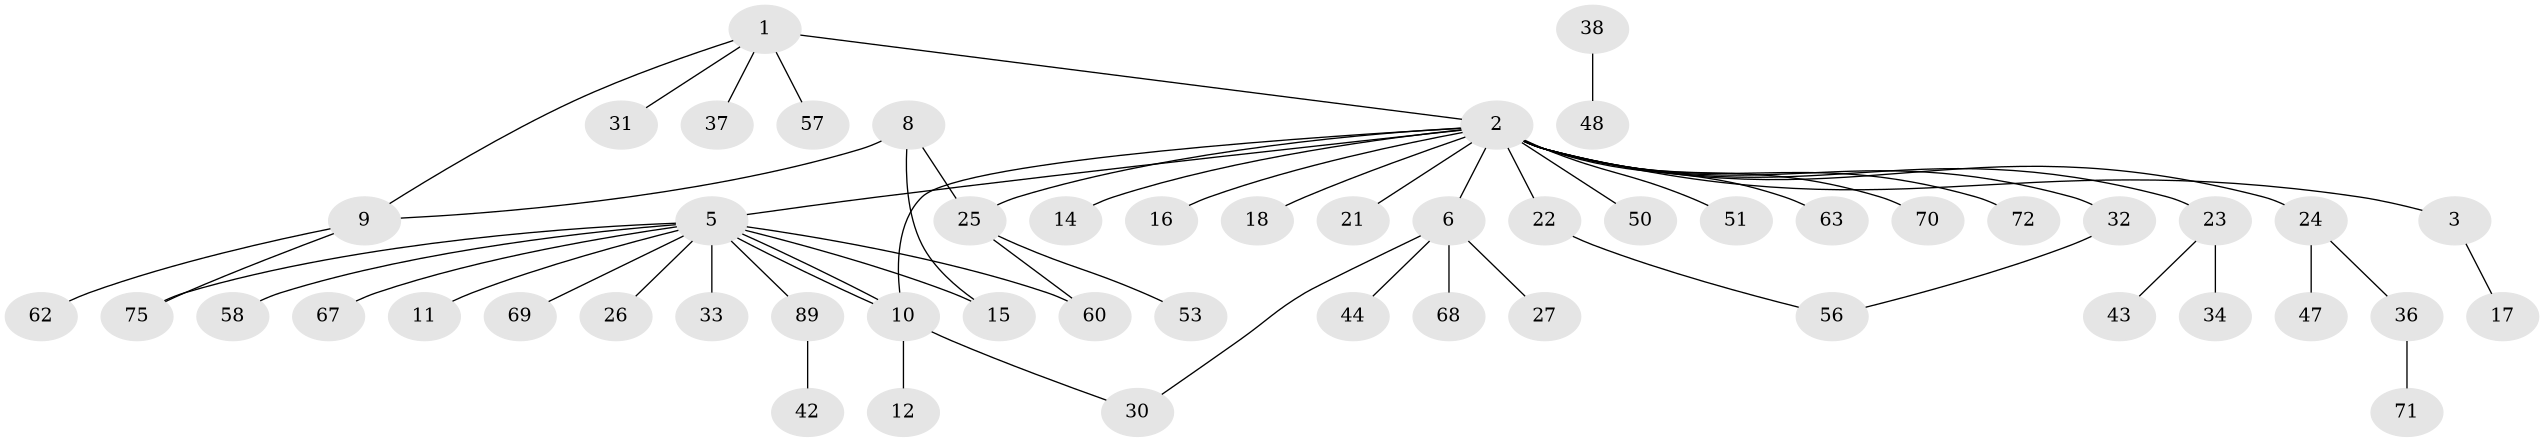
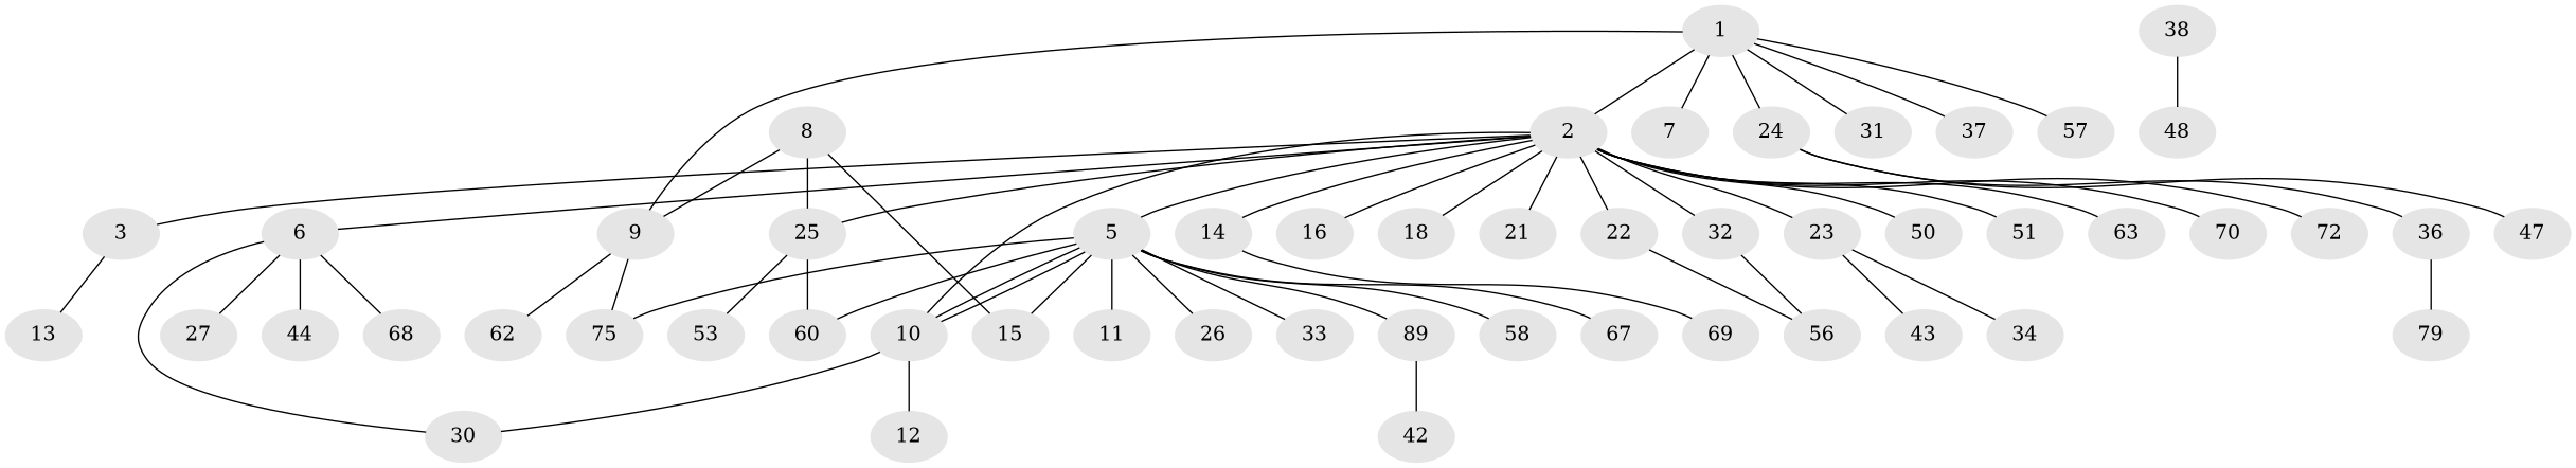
  graph {
    node [color=gray90 style=filled]
    1 [super="+65"]
    2 [super="+4"]
+   7 [super="+29"]
    9 [super="+54"]
    24 [super="+28"]
    31
    37
    57
    3
    5 [super="+20"]
    6 [super="+15"]
    10 [super="+45"]
    14
    16
    18
    21
    22 [super="+40"]
    23 [super="+46"]
    25 [super="+49"]
    32
    50
    51
    63
    70
    72
    75
    62
    36 [super="+52"]
    47
-   13 [label=17]
+   13
    11
    n32 [label=69]
    26
    33
    n35 [label=15 super="+59"]
    n36 [label=89 super="+66"]
    58
    60 [super="+64"]
    67
    27
    30 [super="+61"]
    44
    68 [super="+69"]
    12
    56
    43 [super="+55"]
    34
    53 [super="+73"]
    38
    48
    42
    8 [super="+74"]
-   71
+   71 [label=79]
    1 -- 2 [weight=2]
+   1 -- 7
    1 -- 9
-   2 -- 24
+   1 -- 24
    1 -- 31
    1 -- 37
    1 -- 57
    2 -- 3
    2 -- 5
    2 -- 6
    2 -- 10
    2 -- 14
    2 -- 16
    2 -- 18
    2 -- 21
    2 -- 22
    2 -- 23
    2 -- 25
    2 -- 32
    2 -- 50
    2 -- 51
    2 -- 63
    2 -- 70
    2 -- 72
    9 -- 75
    9 -- 62
    24 -- 36
    24 -- 47
    3 -- 13
    5 -- 10
    5 -- 10
    5 -- 75
    5 -- 11
-   5 -- n32
+   14 -- n32
    5 -- 26
    5 -- 33
    5 -- n35
    5 -- n36
    5 -- 58
    5 -- 60
    5 -- 67
    6 -- 27
    6 -- 30
    6 -- 44
    6 -- 68
    10 -- 30
    10 -- 12
    22 -- 56
    23 -- 43
    23 -- 34
    25 -- 60
    25 -- 53
    32 -- 56
    36 -- 71
    n36 -- 42
    38 -- 48
    8 -- 9
    8 -- 25
    8 -- n35
  }
